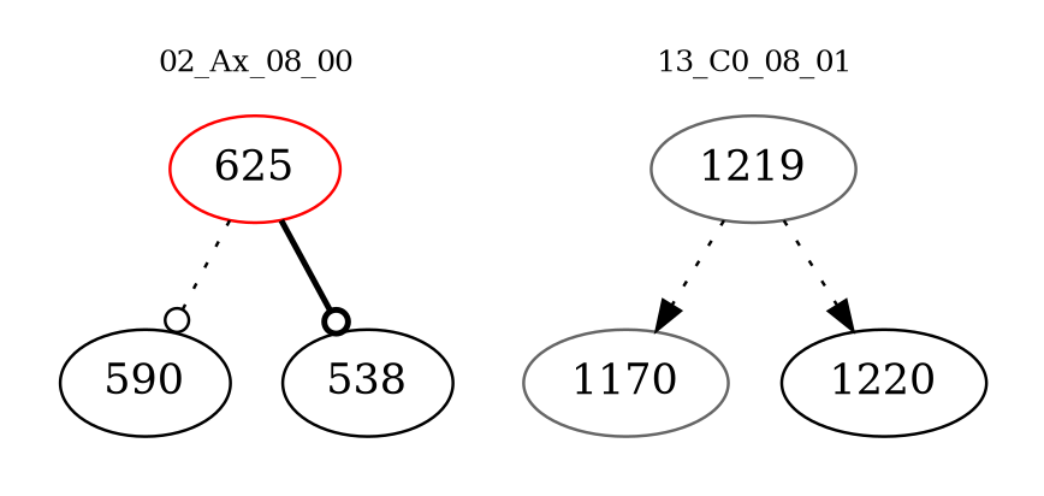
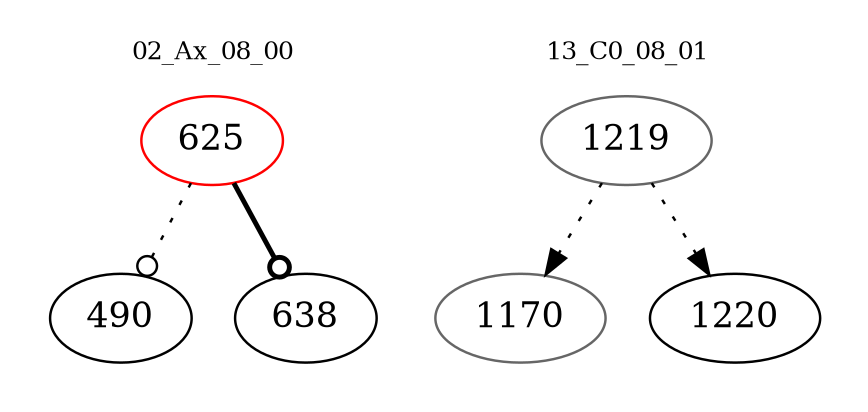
  digraph {
    node [color=black]
    edge [arrowhead=odot color=black style=dotted]
    n1 [color=red label=625]
-   n2 [label=590]
-   n3 [label=538]
+   n2 [label=490]
+   n3 [label=638]
    n4 [color=gray40 label=1219]
    n5 [color=gray40 label=1170]
    n6 [label=1220]
    subgraph cluster_1 {
      color=white
      fontsize=10
      label="02_Ax_08_00"
      n1
      n2
      n3
    }
    subgraph cluster_2 {
      color=white
      fontsize=10
      label="13_C0_08_01"
      n4
      n5
      n6
    }
    n1 -> n2
    n1 -> n3 [style=bold]
    n4 -> n5 [arrowhead=normal]
    n4 -> n6 [arrowhead=normal]
  }
